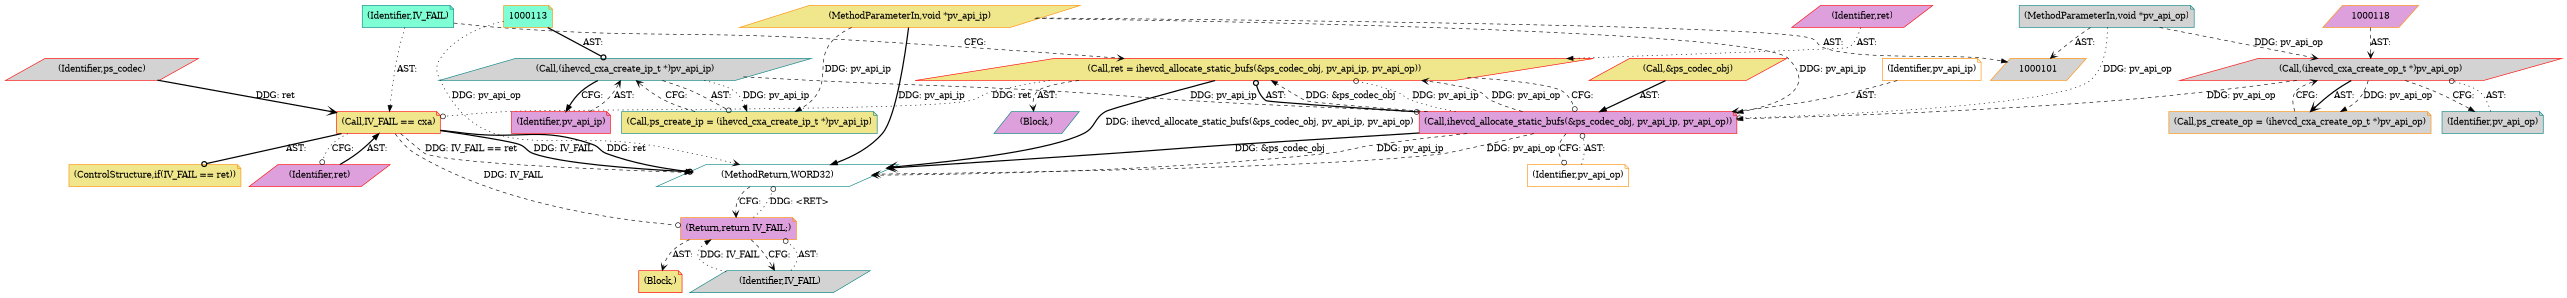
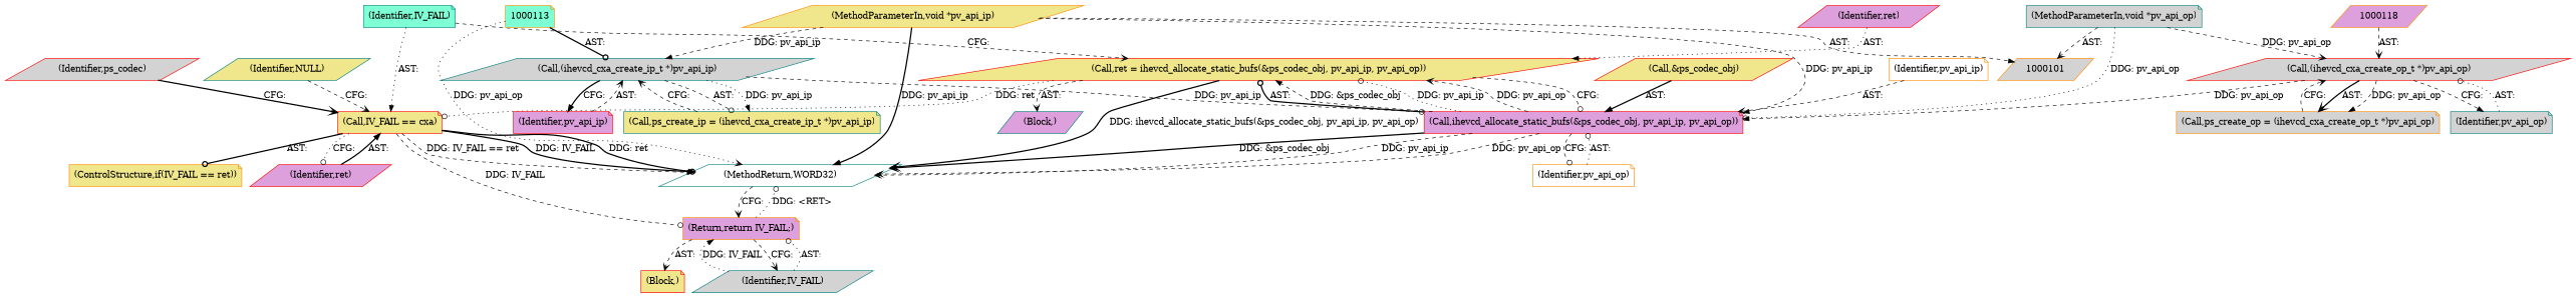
  digraph {
    node [color=red fillcolor=khaki shape=parallelogram style=filled]
    edge [arrowhead=vee style=dashed]
    n1 [label="(Call,ret = ihevcd_allocate_static_bufs(&ps_codec_obj, pv_api_ip, pv_api_op))"]
    n2 [fillcolor=plum label="(Call,ihevcd_allocate_static_bufs(&ps_codec_obj, pv_api_ip, pv_api_op))" shape=note]
    n3 [label="(Call,IV_FAIL == cxa)" shape=note]
    n4 [color=teal fillcolor=white label="(MethodReturn,WORD32)"]
    n5 [color=teal fillcolor=plum label="(Block,)"]
    n6 [color=darkorange fillcolor=white label="(Identifier,pv_api_op)" shape=note]
    n7 [color=darkorange fillcolor=plum label="(Return,return IV_FAIL;)" shape=note]
    n8 [color=darkorange label="(ControlStructure,if(IV_FAIL == ret))" shape=note]
    n9 [fillcolor=plum label="(Identifier,ret)"]
    n10 [color=teal fillcolor=lightgrey label="(Call,(ihevcd_cxa_create_ip_t *)pv_api_ip)"]
    n11 [fillcolor=plum label="(Identifier,pv_api_ip)" shape=note]
    n12 [color=teal label="(Call,ps_create_ip = (ihevcd_cxa_create_ip_t *)pv_api_ip)" shape=note]
    n13 [color=darkorange label="(MethodParameterIn,void *pv_api_ip)"]
    1000101 [color=darkorange fillcolor=lightgrey]
    n15 [fillcolor=lightgrey label="(Call,(ihevcd_cxa_create_op_t *)pv_api_op)"]
    n16 [color=darkorange fillcolor=lightgrey label="(Call,ps_create_op = (ihevcd_cxa_create_op_t *)pv_api_op)" shape=note]
    n17 [color=teal fillcolor=lightgrey label="(Identifier,pv_api_op)" shape=note]
    n18 [color=teal fillcolor=lightgrey label="(MethodParameterIn,void *pv_api_op)" shape=note]
    n19 [label="(Block,)" shape=note]
    n20 [color=teal fillcolor=lightgrey label="(Identifier,IV_FAIL)"]
+   n21 [color=teal label="(Identifier,NULL)"]
    n22 [fillcolor=lightgrey label="(Identifier,ps_codec)"]
    n23 [label="(Call,&ps_codec_obj)"]
    n24 [color=darkorange fillcolor=white label="(Identifier,pv_api_ip)" shape=note]
    n25 [fillcolor=plum label="(Identifier,ret)"]
    n26 [color=teal fillcolor=aquamarine label="(Identifier,IV_FAIL)" shape=note]
    1000113 [color=darkorange fillcolor=aquamarine shape=note]
    1000118 [color=darkorange fillcolor=plum]
    n1 -> n2 [arrowhead=odot label="CFG: "]
    n1 -> n3 [arrowhead=odot label="DDG: ret" style=dotted]
    n1 -> n4 [label="DDG: ihevcd_allocate_static_bufs(&ps_codec_obj, pv_api_ip, pv_api_op)" style=bold]
    n1 -> n5 [label="AST: "]
    n2 -> n1 [arrowhead=odot label="AST: " style=bold]
    n2 -> n1 [arrowhead=normal label="DDG: &ps_codec_obj"]
    n2 -> n1 [arrowhead=odot label="DDG: pv_api_ip" style=dotted]
    n2 -> n1 [label="DDG: pv_api_op"]
    n2 -> n4 [label="DDG: &ps_codec_obj" style=bold]
    n2 -> n4 [label="DDG: pv_api_ip"]
    n2 -> n4 [label="DDG: pv_api_op"]
    n2 -> n6 [arrowhead=odot label="CFG: "]
    n3 -> n4 [arrowhead=normal label="DDG: IV_FAIL" style=bold]
    n3 -> n4 [arrowhead=odot label="DDG: ret" style=bold]
    n3 -> n4 [arrowhead=normal label="DDG: IV_FAIL == ret"]
    n3 -> n7 [arrowhead=odot label="DDG: IV_FAIL"]
    n3 -> n8 [arrowhead=odot label="AST: " style=bold]
    n3 -> n9 [arrowhead=odot label="CFG: " style=dotted]
    n4 -> n7 [label="CFG: "]
    n6 -> n2 [arrowhead=odot label="AST: " style=dotted]
    n7 -> n4 [arrowhead=odot label="DDG: <RET>" style=dotted]
    n7 -> n19 [label="AST: "]
    n7 -> n20 [label="CFG: "]
    n9 -> n3 [arrowhead=normal label="AST: " style=bold]
    n10 -> n2 [arrowhead=odot label="DDG: pv_api_ip"]
    n10 -> n11 [arrowhead=normal label="CFG: " style=bold]
    n10 -> n12 [arrowhead=odot label="AST: "]
    n10 -> n12 [arrowhead=normal label="DDG: pv_api_ip" style=dotted]
    n11 -> n10 [label="AST: "]
    n12 -> n10 [label="CFG: "]
    n13 -> n2 [arrowhead=normal label="DDG: pv_api_ip"]
    n13 -> n4 [arrowhead=normal label="DDG: pv_api_ip" style=bold]
-   n13 -> n12 [arrowhead=normal label="DDG: pv_api_ip"]
+   n13 -> n10 [arrowhead=normal label="DDG: pv_api_ip"]
    n13 -> 1000101 [arrowhead=normal label="AST: "]
    n15 -> n2 [arrowhead=normal label="DDG: pv_api_op"]
    n15 -> n16 [label="AST: " style=bold]
    n15 -> n16 [arrowhead=normal label="DDG: pv_api_op"]
    n15 -> n17 [arrowhead=normal label="CFG: "]
    n16 -> n15 [label="CFG: "]
    n17 -> n15 [arrowhead=odot label="AST: " style=dotted]
    n18 -> n2 [arrowhead=odot label="DDG: pv_api_op" style=dotted]
    n18 -> 1000101 [label="AST: "]
    n18 -> n15 [label="DDG: pv_api_op"]
    n20 -> n7 [arrowhead=odot label="AST: " style=dotted]
    n20 -> n7 [arrowhead=normal label="DDG: IV_FAIL" style=dotted]
-   n22 -> n3 [label="DDG: ret" style=bold]
+   n21 -> n3 [label="CFG: "]
+   n22 -> n3 [label="CFG: " style=bold]
    n23 -> n2 [arrowhead=normal label="AST: " style=bold]
    n24 -> n2 [label="AST: "]
    n25 -> n1 [arrowhead=normal label="AST: " style=dotted]
    n26 -> n1 [label="CFG: "]
    n26 -> n3 [arrowhead=normal label="AST: " style=dotted]
    1000113 -> n4 [label="DDG: pv_api_op" style=dotted]
    1000113 -> n10 [arrowhead=odot label="AST: " style=bold]
    1000118 -> n15 [label="AST: "]
  }
